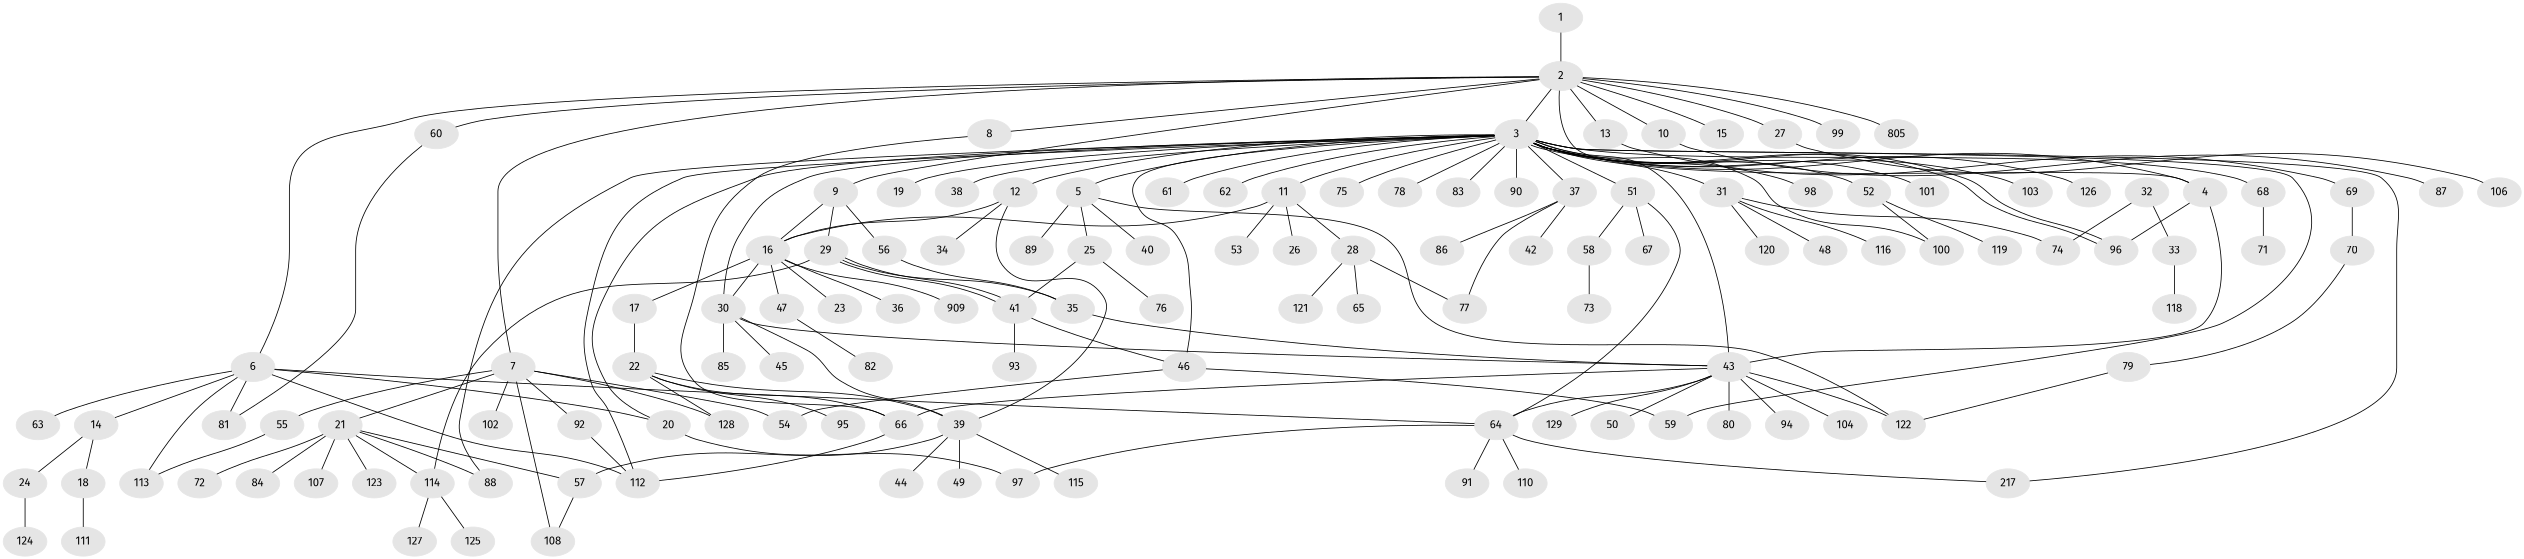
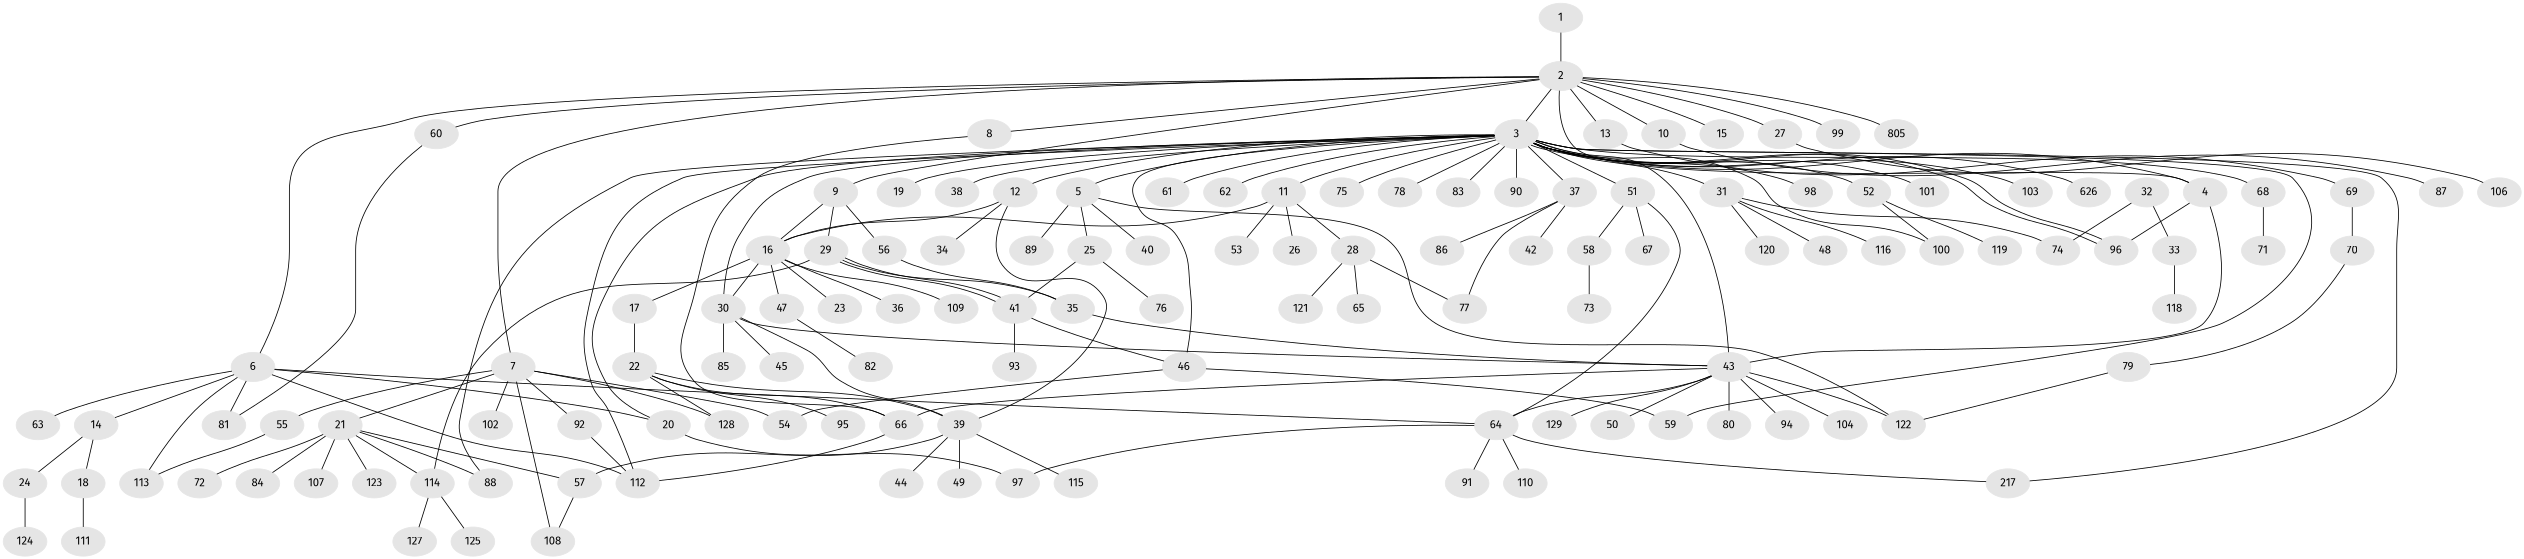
  graph {
    fontname="Fira Sans"
    node [color=gray90 fontname="Fira Sans" style=filled]
    edge [fontname="Fira Sans"]
    1
    2
    3
    4
    6
    7
    8
    9
    10
    13
    15
    27
    60
    99
    n15 [label=805]
    5
    11
    12
    19
    20
    30
    31
    37
    38
    43
    46
    51
    52
    59
    61
    62
    68
    75
    78
    83
    88
    90
    96
    98
    100
    101
    103
    112
    n44 [label=217]
-   126
+   126 [label=626]
    14
    63
    64
    81
    113
    21
    54
    55
    92
    102
    108
    128
    66
    16
    29
    56
    87
    69
    106
    25
    40
    89
    122
    26
    28
    53
    34
    39
    97
    45
    85
    48
    74
    116
    120
    77
    42
    86
    50
    80
    94
    104
    129
    58
    67
    119
    71
    41
    76
    18
    24
    91
    110
    57
    72
    84
    107
    114
    123
    32
    33
    17
    23
    36
    47
-   109 [label=909]
+   109
    35
    65
    121
    44
    49
    115
    70
    111
    124
    22
    82
    95
    125
    127
    93
    118
    73
    79
    1 -- 2
    2 -- 3
    2 -- 4
    2 -- 6
    2 -- 7
    2 -- 8
    2 -- 9
    2 -- 10
    2 -- 13
    2 -- 15
    2 -- 27
    2 -- 60
    2 -- 99
    2 -- n15
    3 -- 4
    3 -- 5
    3 -- 11
    3 -- 12
    3 -- 19
    3 -- 20
    3 -- 30
    3 -- 31
    3 -- 37
    3 -- 38
    3 -- 43
    3 -- 46
    3 -- 51
    3 -- 52
    3 -- 59
    3 -- 61
    3 -- 62
    3 -- 68
    3 -- 75
    3 -- 78
    3 -- 83
    3 -- 88
    3 -- 90
    3 -- 96
    3 -- 96
    3 -- 98
    3 -- 100
    3 -- 101
    3 -- 103
    3 -- 112
    3 -- n44
    3 -- 126
    4 -- 43
    4 -- 96
    6 -- 20
    6 -- 112
    6 -- 14
    6 -- 63
    6 -- 64
    6 -- 81
    6 -- 113
    7 -- 21
    7 -- 54
    7 -- 55
    7 -- 92
    7 -- 102
    7 -- 108
    7 -- 128
    8 -- 66
    9 -- 16
    9 -- 29
    9 -- 56
    10 -- 87
    13 -- 69
    27 -- 106
    60 -- 81
    5 -- 25
    5 -- 40
    5 -- 89
    5 -- 122
    11 -- 16
    11 -- 26
    11 -- 28
    11 -- 53
    12 -- 16
    12 -- 34
    12 -- 39
    20 -- 97
    30 -- 43
    30 -- 39
    30 -- 45
    30 -- 85
    31 -- 48
    31 -- 74
    31 -- 116
    31 -- 120
    37 -- 77
    37 -- 42
    37 -- 86
    43 -- 64
    43 -- 66
    43 -- 122
    43 -- 50
    43 -- 80
    43 -- 94
    43 -- 104
    43 -- 129
    46 -- 59
    46 -- 54
    51 -- 64
    51 -- 58
    51 -- 67
    52 -- 100
    52 -- 119
    68 -- 71
    14 -- 18
    14 -- 24
    64 -- n44
    64 -- 97
    64 -- 91
    64 -- 110
    21 -- 88
    21 -- 57
    21 -- 72
    21 -- 84
    21 -- 107
    21 -- 114
    21 -- 123
    55 -- 113
    92 -- 112
    66 -- 112
    16 -- 30
    16 -- 17
    16 -- 23
    16 -- 36
    16 -- 47
    16 -- 109
    29 -- 41
    29 -- 41
    29 -- 114
    29 -- 35
    56 -- 35
    69 -- 70
    25 -- 41
    25 -- 76
    28 -- 77
    28 -- 65
    28 -- 121
    39 -- 57
    39 -- 44
    39 -- 49
    39 -- 115
    58 -- 73
    41 -- 46
    41 -- 93
    18 -- 111
    24 -- 124
    57 -- 108
    114 -- 125
    114 -- 127
    32 -- 74
    32 -- 33
    33 -- 118
    17 -- 22
    47 -- 82
    35 -- 43
    70 -- 79
    22 -- 128
    22 -- 66
    22 -- 39
    22 -- 95
    79 -- 122
  }
